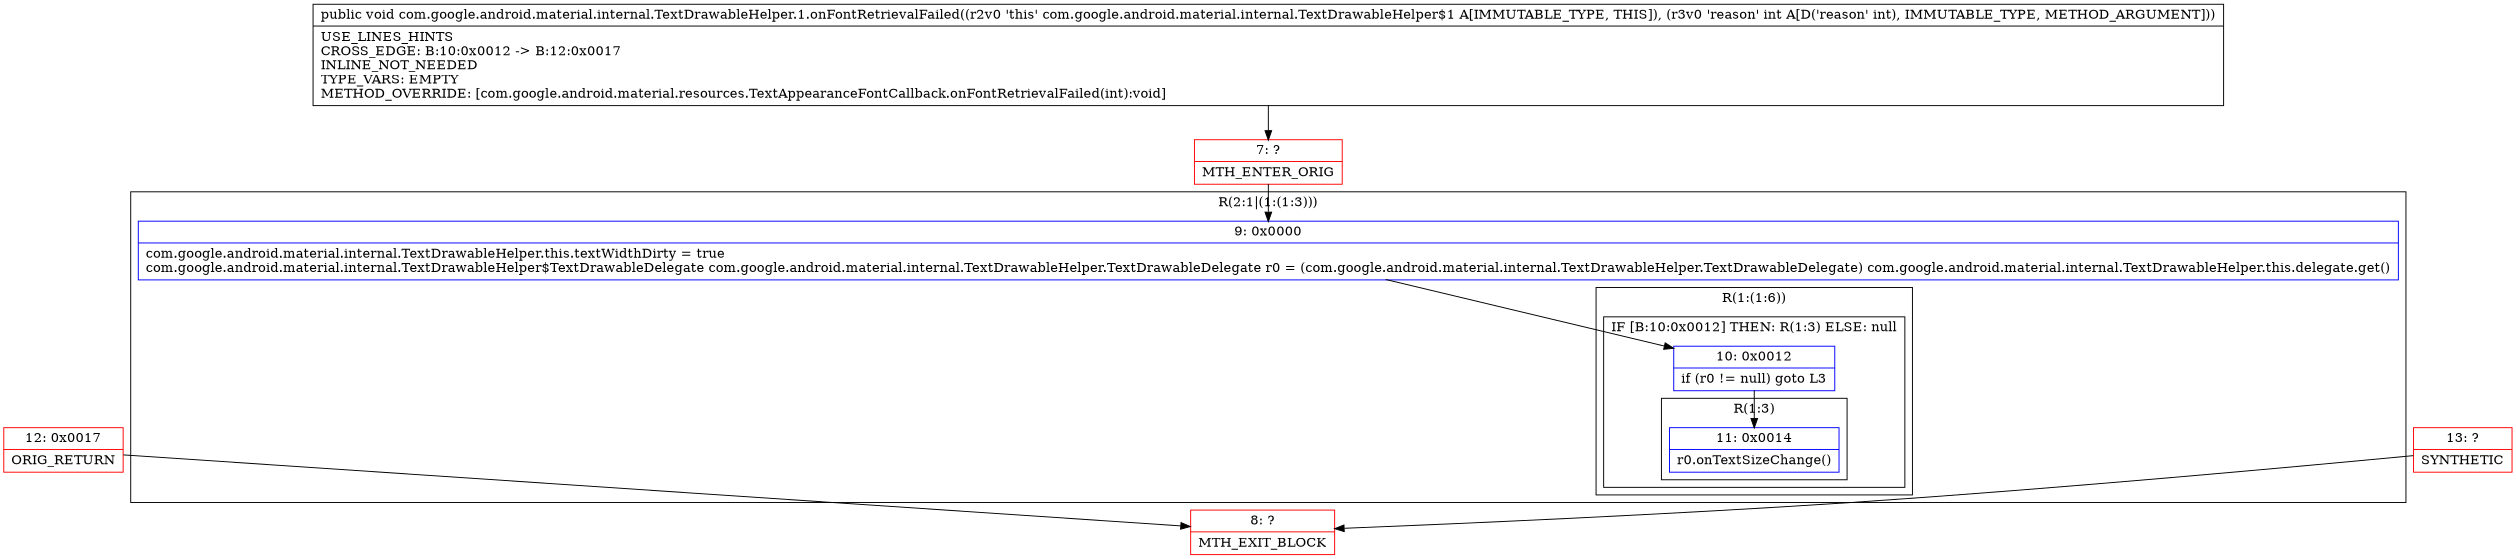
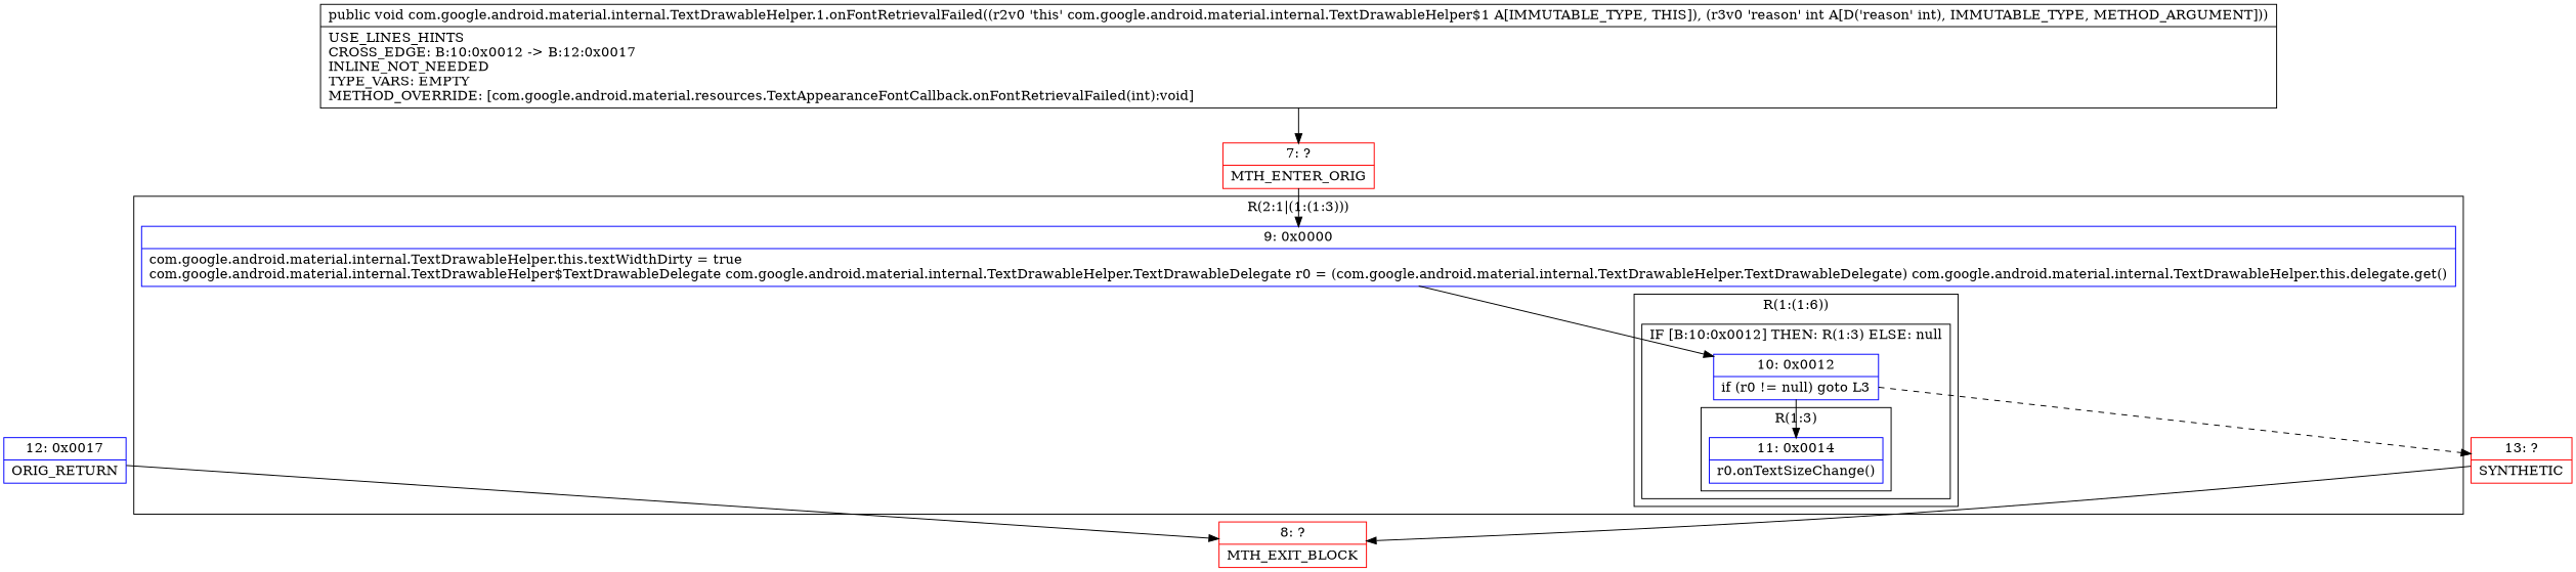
  digraph {
    node [color=red shape=record]
    n1 [color=blue label="{11\:\ 0x0014|r0.onTextSizeChange()\l}"]
    n2 [color=blue label="{10\:\ 0x0012|if (r0 != null) goto L3\l}"]
    n3 [color=blue label="{9\:\ 0x0000|com.google.android.material.internal.TextDrawableHelper.this.textWidthDirty = true\lcom.google.android.material.internal.TextDrawableHelper$TextDrawableDelegate com.google.android.material.internal.TextDrawableHelper.TextDrawableDelegate r0 = (com.google.android.material.internal.TextDrawableHelper.TextDrawableDelegate) com.google.android.material.internal.TextDrawableHelper.this.delegate.get()\l}"]
    n4 [label="{13\:\ ?|SYNTHETIC\l}"]
    n5 [label="{8\:\ ?|MTH_EXIT_BLOCK\l}"]
-   n6 [label="{12\:\ 0x0017|ORIG_RETURN\l}"]
+   n6 [color=blue label="{12\:\ 0x0017|ORIG_RETURN\l}"]
    n7 [label="{7\:\ ?|MTH_ENTER_ORIG\l}"]
    n8 [label="{public void com.google.android.material.internal.TextDrawableHelper.1.onFontRetrievalFailed((r2v0 'this' com.google.android.material.internal.TextDrawableHelper$1 A[IMMUTABLE_TYPE, THIS]), (r3v0 'reason' int A[D('reason' int), IMMUTABLE_TYPE, METHOD_ARGUMENT]))  | USE_LINES_HINTS\lCROSS_EDGE: B:10:0x0012 \-\> B:12:0x0017\lINLINE_NOT_NEEDED\lTYPE_VARS: EMPTY\lMETHOD_OVERRIDE: [com.google.android.material.resources.TextAppearanceFontCallback.onFontRetrievalFailed(int):void]\l}" color=""]
    subgraph cluster_1 {
      label="R(2:1|(1:(1:3)))"
      n3
      subgraph cluster_2 {
        label="R(1:(1:6))"
        subgraph cluster_3 {
          label="IF [B:10:0x0012] THEN: R(1:3) ELSE: null"
          n2
          subgraph cluster_4 {
            label="R(1:3)"
            n1
          }
        }
      }
    }
    n2 -> n1
+   n2 -> n4 [style=dashed]
    n3 -> n2
    n4 -> n5
    n6 -> n5
    n7 -> n3
    n8 -> n7
  }
